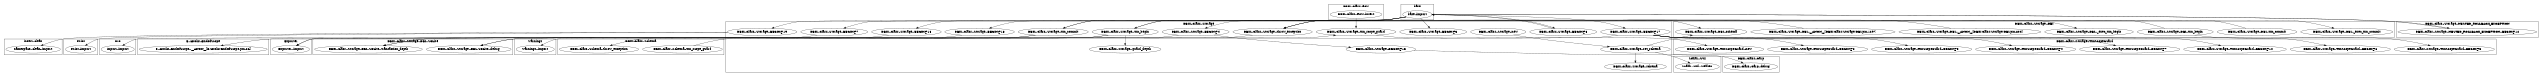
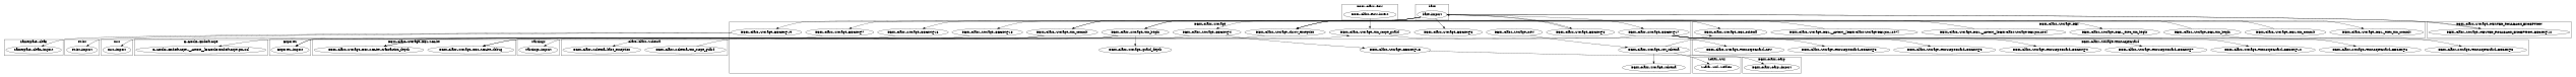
  digraph {
-   "mro::import" [label="import::import"]
-   "DBIx::Class::Carp::import" [label="DBIx::Class::Carp::debug"]
+   "mro::import"
+   "DBIx::Class::Carp::import"
    "DBIx::Class::Storage::TxnScopeGuard::BEGIN@7"
    "DBIx::Class::Storage::TxnScopeGuard::BEGIN@4"
    "DBIx::Class::Storage::TxnScopeGuard::BEGIN@3"
    "DBIx::Class::Storage::TxnScopeGuard::BEGIN@8"
    "DBIx::Class::Storage::TxnScopeGuard::new"
    "DBIx::Class::Storage::TxnScopeGuard::BEGIN@6"
    "DBIx::Class::Storage::TxnScopeGuard::BEGIN@5"
    "DBIx::Class::Storage::TxnScopeGuard::BEGIN@10"
    "namespace::clean::import"
    "base::import"
    "DBIx::Class::Storage::BEGIN@17"
    "DBIx::Class::Storage::BEGIN@18"
    "DBIx::Class::Storage::txn_begin"
    n16 [label="DBIx::Class::Storage::guard_depth"]
    "DBIx::Class::Storage::set_schema"
    "DBIx::Class::Storage::BEGIN@7"
    "DBIx::Class::Storage::BEGIN@4"
    "DBIx::Class::Storage::BEGIN@15"
    "DBIx::Class::Storage::BEGIN@16"
    "DBIx::Class::Storage::txn_scope_guard"
    "DBIx::Class::Storage::new"
    "DBIx::Class::Storage::throw_exception"
    "DBIx::Class::Storage::BEGIN@6"
    "DBIx::Class::Storage::BEGIN@3"
    "DBIx::Class::Storage::schema"
    "DBIx::Class::Storage::txn_commit"
    "DBIx::Class::Storage::BEGIN@19"
    "Exporter::import"
    "warnings::import"
    "B::Hooks::EndOfScope::__ANON__[B/Hooks/EndOfScope.pm:26]"
-   "DBIx::Class::Schema::throw_exception"
+   "DBIx::Class::Schema::throw_exception" [label="DBIx::Class::Schema::base_exception"]
    "DBIx::Class::Schema::txn_scope_guard"
    "Scalar::Util::weaken"
    "DBIx::Class::Row::insert"
    "DBIx::Class::Storage::NESTED_ROLLBACK_EXCEPTION::BEGIN@12"
    "strict::import"
    "DBIx::Class::Storage::DBI::SQLite::debug"
    "DBIx::Class::Storage::DBI::SQLite::transaction_depth"
    "DBIx::Class::Storage::DBI::_exec_txn_commit"
    "DBIx::Class::Storage::DBI::txn_commit"
    "DBIx::Class::Storage::DBI::schema"
    "DBIx::Class::Storage::DBI::_exec_txn_begin"
    "DBIx::Class::Storage::DBI::__ANON__[DBIx/Class/Storage/DBI.pm:800]"
    "DBIx::Class::Storage::DBI::__ANON__[DBIx/Class/Storage/DBI.pm:1297]"
    "DBIx::Class::Storage::DBI::txn_begin"
    subgraph cluster_1 {
      label=mro
      "mro::import"
    }
    subgraph cluster_2 {
      label="DBIx::Class::Carp"
      "DBIx::Class::Carp::import"
    }
    subgraph cluster_3 {
      label="DBIx::Class::Storage::TxnScopeGuard"
      "DBIx::Class::Storage::TxnScopeGuard::BEGIN@7"
      "DBIx::Class::Storage::TxnScopeGuard::BEGIN@4"
      "DBIx::Class::Storage::TxnScopeGuard::BEGIN@3"
      "DBIx::Class::Storage::TxnScopeGuard::BEGIN@8"
      "DBIx::Class::Storage::TxnScopeGuard::new"
      "DBIx::Class::Storage::TxnScopeGuard::BEGIN@6"
      "DBIx::Class::Storage::TxnScopeGuard::BEGIN@5"
      "DBIx::Class::Storage::TxnScopeGuard::BEGIN@10"
    }
    subgraph cluster_4 {
-     label="insert::clean"
+     label="namespace::clean"
      "namespace::clean::import"
    }
    subgraph cluster_5 {
      label=base
      "base::import"
    }
    subgraph cluster_6 {
      label="DBIx::Class::Storage"
      "DBIx::Class::Storage::BEGIN@17"
      "DBIx::Class::Storage::BEGIN@18"
      "DBIx::Class::Storage::txn_begin"
      n16
      "DBIx::Class::Storage::set_schema"
      "DBIx::Class::Storage::BEGIN@7"
      "DBIx::Class::Storage::BEGIN@4"
      "DBIx::Class::Storage::BEGIN@15"
      "DBIx::Class::Storage::BEGIN@16"
      "DBIx::Class::Storage::txn_scope_guard"
      "DBIx::Class::Storage::new"
      "DBIx::Class::Storage::throw_exception"
      "DBIx::Class::Storage::BEGIN@6"
      "DBIx::Class::Storage::BEGIN@3"
      "DBIx::Class::Storage::schema"
      "DBIx::Class::Storage::txn_commit"
      "DBIx::Class::Storage::BEGIN@19"
    }
    subgraph cluster_7 {
      label=Exporter
      "Exporter::import"
    }
    subgraph cluster_8 {
      label=warnings
      "warnings::import"
    }
    subgraph cluster_9 {
      label="B::Hooks::EndOfScope"
      "B::Hooks::EndOfScope::__ANON__[B/Hooks/EndOfScope.pm:26]"
    }
    subgraph cluster_10 {
-     label="DBIx::Class::Schema"
+     label="Class::Class::Schema"
      "DBIx::Class::Schema::throw_exception"
      "DBIx::Class::Schema::txn_scope_guard"
    }
    subgraph cluster_11 {
      label="Scalar::Util"
      "Scalar::Util::weaken"
    }
    subgraph cluster_12 {
      label="DBIx::Class::Row"
      "DBIx::Class::Row::insert"
    }
    subgraph cluster_13 {
      label="DBIx::Class::Storage::NESTED_ROLLBACK_EXCEPTION"
      "DBIx::Class::Storage::NESTED_ROLLBACK_EXCEPTION::BEGIN@12"
    }
    subgraph cluster_14 {
      label="strict"
      "strict::import"
    }
    subgraph cluster_15 {
      label="DBIx::Class::Storage::DBI::SQLite"
      "DBIx::Class::Storage::DBI::SQLite::debug"
      "DBIx::Class::Storage::DBI::SQLite::transaction_depth"
    }
    subgraph cluster_16 {
      label="DBIx::Class::Storage::DBI"
      "DBIx::Class::Storage::DBI::_exec_txn_commit"
      "DBIx::Class::Storage::DBI::txn_commit"
      "DBIx::Class::Storage::DBI::schema"
      "DBIx::Class::Storage::DBI::_exec_txn_begin"
      "DBIx::Class::Storage::DBI::__ANON__[DBIx/Class/Storage/DBI.pm:800]"
      "DBIx::Class::Storage::DBI::__ANON__[DBIx/Class/Storage/DBI.pm:1297]"
      "DBIx::Class::Storage::DBI::txn_begin"
    }
    "base::import" -> "DBIx::Class::Storage::BEGIN@17"
    "base::import" -> "DBIx::Class::Storage::BEGIN@18"
    "base::import" -> "DBIx::Class::Storage::BEGIN@7"
    "base::import" -> "DBIx::Class::Storage::BEGIN@4"
    "base::import" -> "DBIx::Class::Storage::BEGIN@16"
    "base::import" -> "DBIx::Class::Storage::BEGIN@6"
    "base::import" -> "DBIx::Class::Storage::BEGIN@3"
    "base::import" -> "DBIx::Class::Storage::BEGIN@19"
    "base::import" -> "DBIx::Class::Storage::NESTED_ROLLBACK_EXCEPTION::BEGIN@12"
    "DBIx::Class::Storage::BEGIN@17" -> "DBIx::Class::Storage::TxnScopeGuard::BEGIN@7"
    "DBIx::Class::Storage::BEGIN@17" -> "DBIx::Class::Storage::TxnScopeGuard::BEGIN@4"
    "DBIx::Class::Storage::BEGIN@17" -> "DBIx::Class::Storage::TxnScopeGuard::BEGIN@3"
    "DBIx::Class::Storage::BEGIN@17" -> "DBIx::Class::Storage::TxnScopeGuard::BEGIN@8"
    "DBIx::Class::Storage::BEGIN@17" -> "DBIx::Class::Storage::TxnScopeGuard::BEGIN@6"
    "DBIx::Class::Storage::BEGIN@17" -> "DBIx::Class::Storage::TxnScopeGuard::BEGIN@10"
    "DBIx::Class::Storage::BEGIN@17" -> "B::Hooks::EndOfScope::__ANON__[B/Hooks/EndOfScope.pm:26]"
    "DBIx::Class::Storage::BEGIN@18" -> "Exporter::import"
    "DBIx::Class::Storage::txn_begin" -> n16
    "DBIx::Class::Storage::txn_begin" -> "DBIx::Class::Storage::DBI::SQLite::debug"
    "DBIx::Class::Storage::txn_begin" -> "DBIx::Class::Storage::DBI::SQLite::transaction_depth"
    "DBIx::Class::Storage::txn_begin" -> "DBIx::Class::Storage::DBI::_exec_txn_begin"
    "DBIx::Class::Storage::set_schema" -> "DBIx::Class::Storage::schema"
    "DBIx::Class::Storage::set_schema" -> "Scalar::Util::weaken"
    "DBIx::Class::Storage::set_schema" -> "DBIx::Class::Storage::DBI::schema"
    "DBIx::Class::Storage::BEGIN@7" -> "mro::import"
    "DBIx::Class::Storage::BEGIN@4" -> "DBIx::Class::Storage::BEGIN@15"
    "DBIx::Class::Storage::BEGIN@4" -> "warnings::import"
    "DBIx::Class::Storage::BEGIN@15" -> "DBIx::Class::Carp::import"
    "DBIx::Class::Storage::BEGIN@16" -> "Exporter::import"
    "DBIx::Class::Storage::txn_scope_guard" -> "DBIx::Class::Storage::TxnScopeGuard::new"
    "DBIx::Class::Storage::new" -> "DBIx::Class::Storage::set_schema"
    "DBIx::Class::Storage::throw_exception" -> "DBIx::Class::Schema::throw_exception"
    "DBIx::Class::Storage::throw_exception" -> "DBIx::Class::Storage::DBI::schema"
    "DBIx::Class::Storage::BEGIN@6" -> "base::import"
    "DBIx::Class::Storage::txn_commit" -> "DBIx::Class::Storage::DBI::SQLite::debug"
    "DBIx::Class::Storage::txn_commit" -> "DBIx::Class::Storage::DBI::SQLite::transaction_depth"
    "DBIx::Class::Storage::txn_commit" -> "DBIx::Class::Storage::DBI::_exec_txn_commit"
    "DBIx::Class::Storage::BEGIN@19" -> "namespace::clean::import"
    "DBIx::Class::Storage::BEGIN@19" -> "strict::import"
    "DBIx::Class::Schema::txn_scope_guard" -> "DBIx::Class::Storage::txn_scope_guard"
    "DBIx::Class::Row::insert" -> "DBIx::Class::Storage::txn_scope_guard"
    "DBIx::Class::Storage::NESTED_ROLLBACK_EXCEPTION::BEGIN@12" -> "base::import"
    "DBIx::Class::Storage::DBI::txn_commit" -> "DBIx::Class::Storage::txn_commit"
    "DBIx::Class::Storage::DBI::__ANON__[DBIx/Class/Storage/DBI.pm:800]" -> "DBIx::Class::Storage::throw_exception"
    "DBIx::Class::Storage::DBI::__ANON__[DBIx/Class/Storage/DBI.pm:1297]" -> "DBIx::Class::Storage::throw_exception"
    "DBIx::Class::Storage::DBI::txn_begin" -> "DBIx::Class::Storage::TxnScopeGuard::BEGIN@5"
    "DBIx::Class::Storage::DBI::txn_begin" -> "DBIx::Class::Storage::txn_begin"
  }
